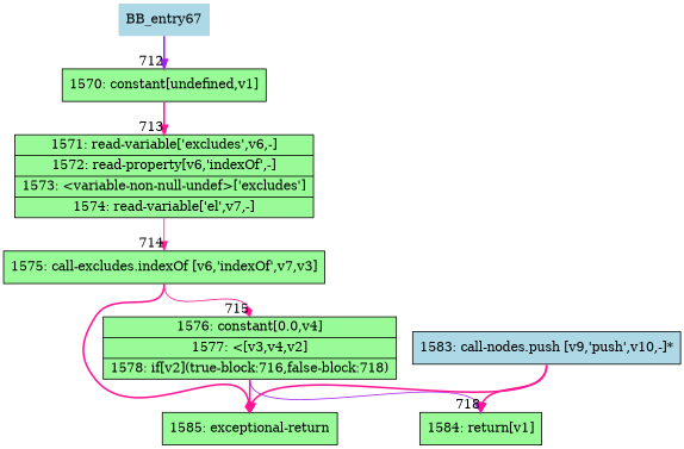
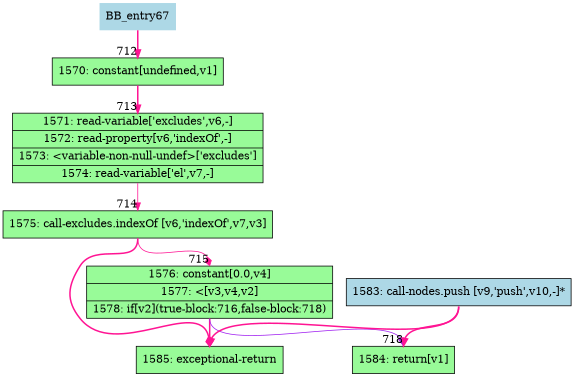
  digraph {
    fontname="DejaVu Serif"
    rankdir=TD
    node [fillcolor=palegreen fontname="DejaVu Serif" shape=record style=filled]
    edge [arrowhead=normal color=deeppink fontname="DejaVu Serif" headport=n style=bold tailport=s]
    BB_entry67 [fillcolor=lightblue shape=none]
    n2 [label="{1570: constant[undefined,v1]}"]
    n3 [label="{1571: read-variable['excludes',v6,-]|1572: read-property[v6,'indexOf',-]|1573: \<variable-non-null-undef\>['excludes']|1574: read-variable['el',v7,-]}"]
    n4 [label="{1575: call-excludes.indexOf [v6,'indexOf',v7,v3]}"]
    n5 [label="{1585: exceptional-return}"]
    n6 [label="{1576: constant[0.0,v4]|1577: \<[v3,v4,v2]|1578: if[v2](true-block:716,false-block:718)}"]
    n7 [label="{1584: return[v1]}"]
    n8 [fillcolor=lightblue label="{1583: call-nodes.push [v9,'push',v10,-]*}"]
-   BB_entry67 -> n2 [color=purple headlabel="    712"]
+   BB_entry67 -> n2 [headlabel="    712"]
    n2 -> n3 [headlabel="      713"]
    n3 -> n4 [headlabel="      714" style=solid]
    n4 -> n5 [arrowhead=diamond]
    n4 -> n6 [arrowhead=diamond headlabel="      715" style=solid]
    n6 -> n5 [arrowhead=diamond]
    n6 -> n7 [color=purple headlabel="      718" style=solid]
    n8 -> n5
    n8 -> n7
  }
